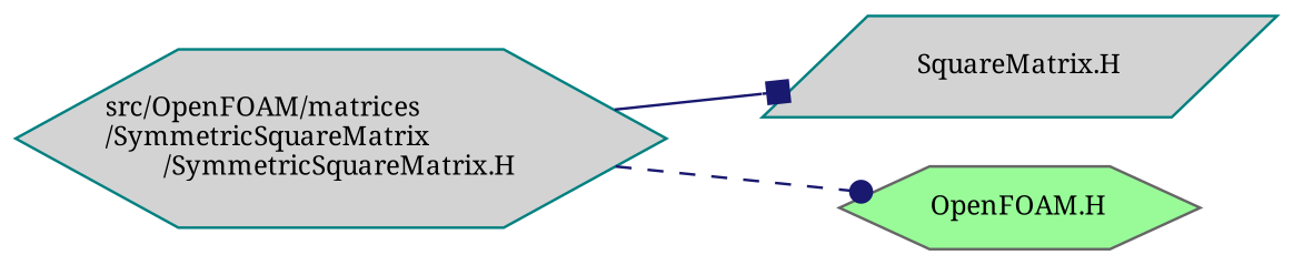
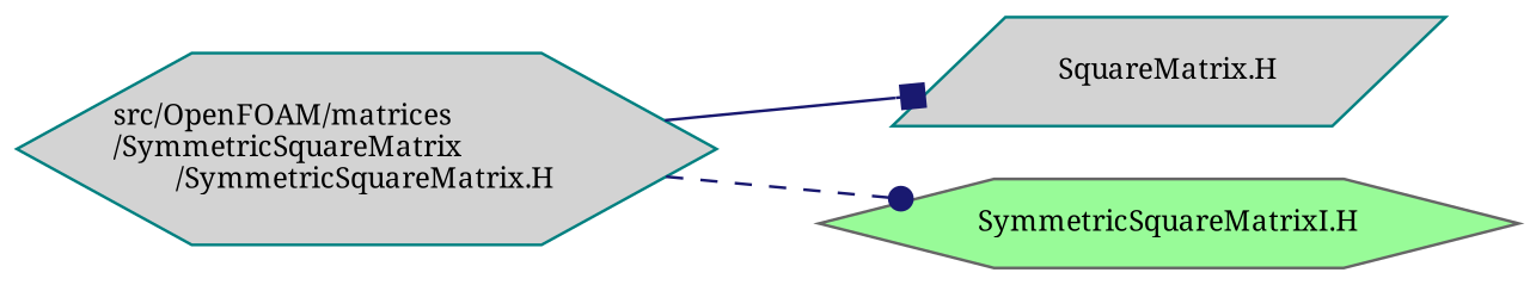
  digraph {
    rankdir=LR
    fontname="Noto Serif"
    node [color=teal fillcolor=lightgrey fontname="Noto Serif" fontsize=10 shape=hexagon style=filled]
    edge [color=midnightblue fontname="Noto Serif" fontsize=10 labelfontname=Helvetica labelfontsize=10]
    n1 [fontcolor=black height=0.2 label="src/OpenFOAM/matrices\l/SymmetricSquareMatrix\l/SymmetricSquareMatrix.H" width=0.4]
    n2 [height=0.2 label="SquareMatrix.H" shape=parallelogram width=0.4]
-   n3 [color=gray40 height=0.2 label="OpenFOAM.H" width=0.4 fillcolor=palegreen]
+   n3 [color=gray40 height=0.2 label="SymmetricSquareMatrixI.H" width=0.4 fillcolor=palegreen]
    n1 -> n2 [style=solid arrowhead=box]
    n1 -> n3 [style=dashed arrowhead=dot]
  }
